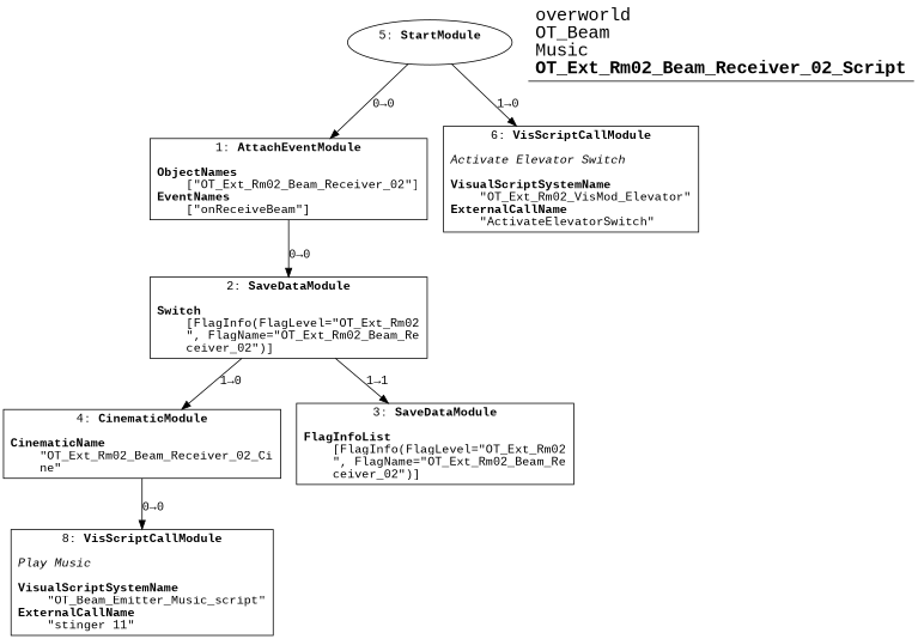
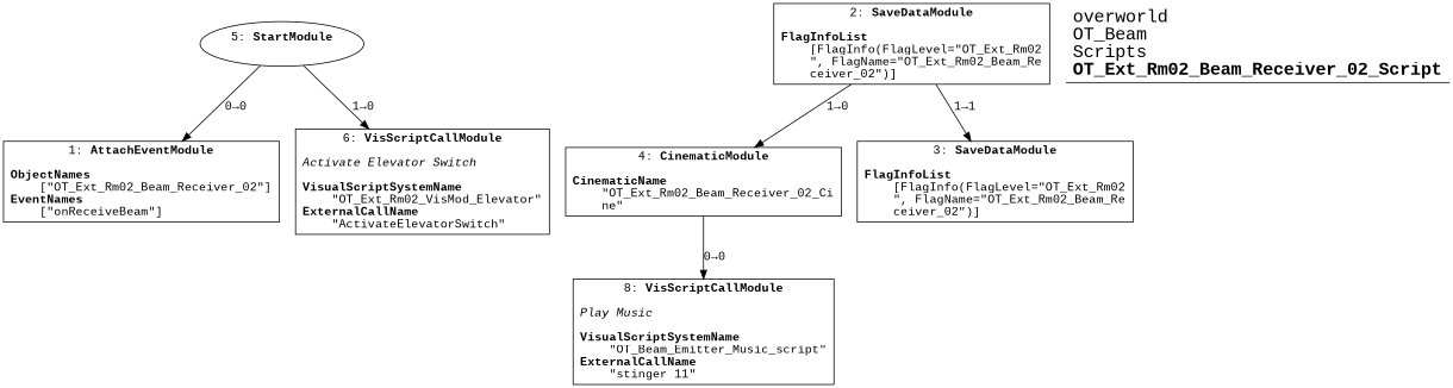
  digraph {
    fontname="Liberation Mono"
    splines=spline
    node [fontname="Liberation Mono" shape=box]
    edge [fontname="Liberation Mono"]
    n1 [label=<1: <b>AttachEventModule</b><br/><br/><b>ObjectNames</b><br align="left"/>    [&quot;OT_Ext_Rm02_Beam_Receiver_02&quot;]<br align="left"/><b>EventNames</b><br align="left"/>    [&quot;onReceiveBeam&quot;]<br align="left"/>>]
-   n2 [label=<2: <b>SaveDataModule</b><br/><br/><b>Switch</b><br align="left"/>    [FlagInfo(FlagLevel=&quot;OT_Ext_Rm02<br align="left"/>    &quot;, FlagName=&quot;OT_Ext_Rm02_Beam_Re<br align="left"/>    ceiver_02&quot;)]<br align="left"/>>]
+   n2 [label=<2: <b>SaveDataModule</b><br/><br/><b>FlagInfoList</b><br align="left"/>    [FlagInfo(FlagLevel=&quot;OT_Ext_Rm02<br align="left"/>    &quot;, FlagName=&quot;OT_Ext_Rm02_Beam_Re<br align="left"/>    ceiver_02&quot;)]<br align="left"/>>]
    n3 [label=<4: <b>CinematicModule</b><br/><br/><b>CinematicName</b><br align="left"/>    &quot;OT_Ext_Rm02_Beam_Receiver_02_Ci<br align="left"/>    ne&quot;<br align="left"/>>]
    n4 [label=<3: <b>SaveDataModule</b><br/><br/><b>FlagInfoList</b><br align="left"/>    [FlagInfo(FlagLevel=&quot;OT_Ext_Rm02<br align="left"/>    &quot;, FlagName=&quot;OT_Ext_Rm02_Beam_Re<br align="left"/>    ceiver_02&quot;)]<br align="left"/>>]
    n5 [label=<8: <b>VisScriptCallModule</b><br/><br/><i>Play Music<br align="left"/></i><br align="left"/><b>VisualScriptSystemName</b><br align="left"/>    &quot;OT_Beam_Emitter_Music_script&quot;<br align="left"/><b>ExternalCallName</b><br align="left"/>    &quot;stinger 11&quot;<br align="left"/>>]
    n6 [label=<6: <b>VisScriptCallModule</b><br/><br/><i>Activate Elevator Switch<br align="left"/></i><br align="left"/><b>VisualScriptSystemName</b><br align="left"/>    &quot;OT_Ext_Rm02_VisMod_Elevator&quot;<br align="left"/><b>ExternalCallName</b><br align="left"/>    &quot;ActivateElevatorSwitch&quot;<br align="left"/>>]
    n7 [label=<5: <b>StartModule</b><br/><br/>> shape=oval]
-   n8 [label=<<font point-size="20">overworld<br align="left"/>OT_Beam<br align="left"/>Music<br align="left"/><b>OT_Ext_Rm02_Beam_Receiver_02_Script</b><br align="left"/></font>> shape=underline]
-   n1 -> n2 [label="0→0"]
+   n8 [label=<<font point-size="20">overworld<br align="left"/>OT_Beam<br align="left"/>Scripts<br align="left"/><b>OT_Ext_Rm02_Beam_Receiver_02_Script</b><br align="left"/></font>> shape=underline]
    n2 -> n3 [label="1→0"]
    n2 -> n4 [label="1→1"]
    n3 -> n5 [label="0→0"]
    n7 -> n1 [label="0→0"]
    n7 -> n6 [label="1→0"]
  }
